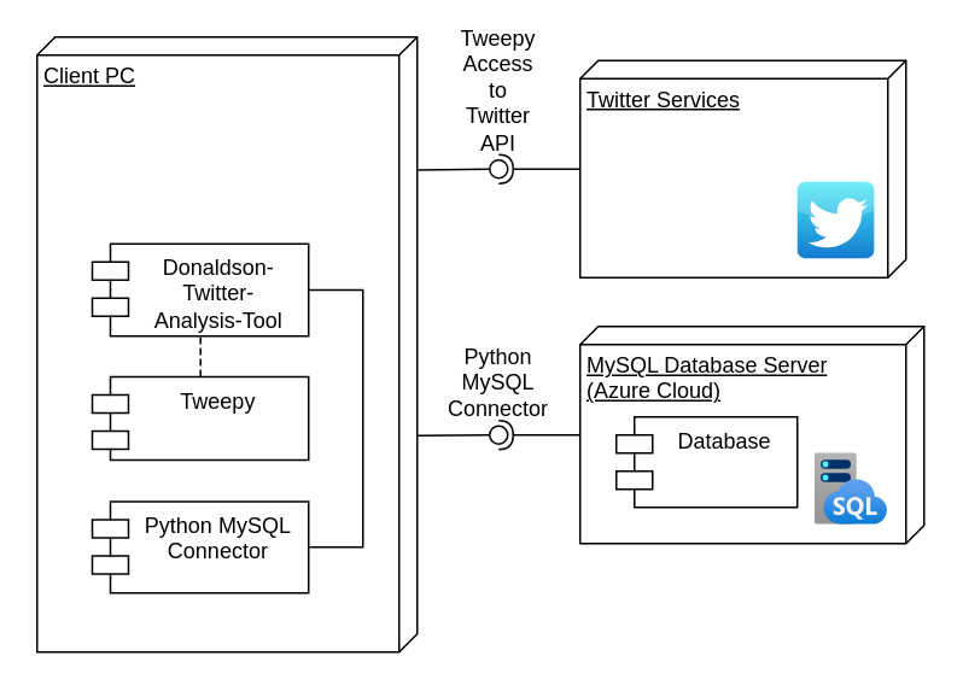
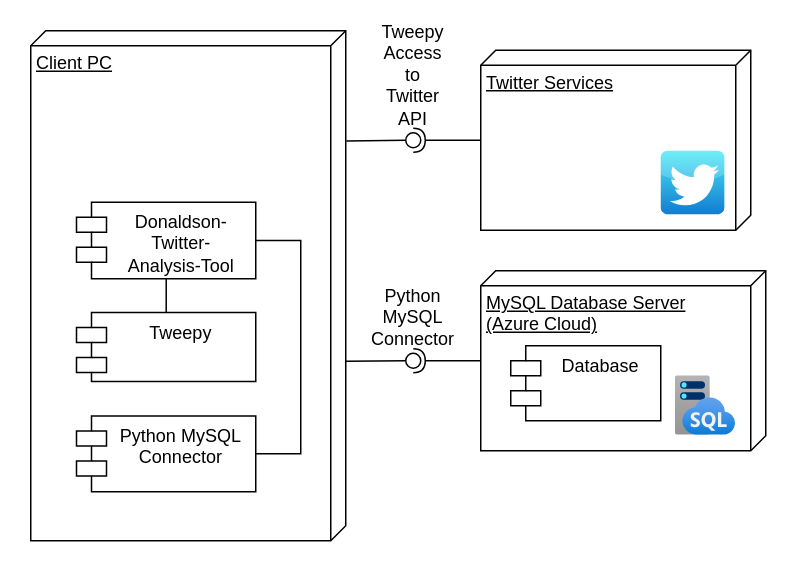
  <mxCell id="0" />
  <mxCell id="1" parent="0" />
  <mxCell id="2" value="" style="rounded=0;orthogonalLoop=1;jettySize=auto;html=1;endArrow=none;endFill=0;sketch=0;sourcePerimeterSpacing=0;targetPerimeterSpacing=0;exitX=0.648;exitY=-0.001;exitDx=0;exitDy=0;exitPerimeter=0;" parent="1" source="13" target="4" edge="1"><mxGeometry relative="1" as="geometry"><mxPoint x="340" y="280" as="sourcePoint" /></mxGeometry></mxCell>
  <mxCell id="3" value="" style="rounded=0;orthogonalLoop=1;jettySize=auto;html=1;endArrow=halfCircle;endFill=0;entryX=0.5;entryY=0.5;endSize=6;strokeWidth=1;sketch=0;" parent="1" source="10" target="4" edge="1"><mxGeometry relative="1" as="geometry"><mxPoint x="130" y="-90" as="sourcePoint" /></mxGeometry></mxCell>
  <mxCell id="4" value="Python MySQL Connector" style="ellipse;whiteSpace=wrap;html=1;align=center;aspect=fixed;resizable=0;points=[];outlineConnect=0;sketch=0;labelPosition=center;verticalLabelPosition=top;verticalAlign=bottom;" parent="1" vertex="1"><mxGeometry x="270" y="235" width="10" height="10" as="geometry" /></mxCell>
  <mxCell id="5" value="" style="rounded=0;orthogonalLoop=1;jettySize=auto;html=1;endArrow=none;endFill=0;sketch=0;sourcePerimeterSpacing=0;targetPerimeterSpacing=0;exitX=0.216;exitY=-0.002;exitDx=0;exitDy=0;exitPerimeter=0;" parent="1" source="13" target="7" edge="1"><mxGeometry relative="1" as="geometry"><mxPoint x="370" y="150" as="sourcePoint" /></mxGeometry></mxCell>
  <mxCell id="6" value="" style="rounded=0;orthogonalLoop=1;jettySize=auto;html=1;endArrow=halfCircle;endFill=0;entryX=0.5;entryY=0.5;endSize=6;strokeWidth=1;sketch=0;" parent="1" source="8" target="7" edge="1"><mxGeometry relative="1" as="geometry"><mxPoint x="450" y="65" as="sourcePoint" /></mxGeometry></mxCell>
  <mxCell id="7" value="Tweepy Access to Twitter API" style="ellipse;whiteSpace=wrap;html=1;align=center;aspect=fixed;resizable=0;points=[];outlineConnect=0;sketch=0;labelPosition=center;verticalLabelPosition=top;verticalAlign=bottom;" parent="1" vertex="1"><mxGeometry x="270" y="87.98" width="10" height="10" as="geometry" /></mxCell>
  <mxCell id="8" value="Twitter Services" style="verticalAlign=top;align=left;spacingTop=8;spacingLeft=2;spacingRight=12;shape=cube;size=10;direction=south;fontStyle=4;html=1;" parent="1" vertex="1"><mxGeometry x="320" y="32.98" width="180" height="120" as="geometry" /></mxCell>
  <mxCell id="9" value="" style="group" parent="1" vertex="1" connectable="0"><mxGeometry x="320" y="180" width="190" height="120" as="geometry" /></mxCell>
  <mxCell id="10" value="MySQL Database Server&lt;br&gt;(Azure Cloud)" style="verticalAlign=top;align=left;spacingTop=8;spacingLeft=2;spacingRight=12;shape=cube;size=10;direction=south;fontStyle=4;html=1;" parent="9" vertex="1"><mxGeometry width="190" height="120" as="geometry" /></mxCell>
  <mxCell id="11" value="Database" style="shape=module;align=left;spacingLeft=20;align=center;verticalAlign=top;" parent="9" vertex="1"><mxGeometry x="20" y="50" width="100" height="50" as="geometry" /></mxCell>
  <mxCell id="12" value="" style="aspect=fixed;html=1;points=[];align=center;image;fontSize=12;image=img/lib/azure2/databases/SQL_Managed_Instance.svg;fontFamily=Helvetica;fontColor=default;strokeColor=none;fillColor=#00BEF2;" parent="9" vertex="1"><mxGeometry x="130" y="70" width="40" height="40" as="geometry" /></mxCell>
  <mxCell id="13" value="Client PC" style="verticalAlign=top;align=left;spacingTop=8;spacingLeft=2;spacingRight=12;shape=cube;size=10;direction=south;fontStyle=4;html=1;" parent="1" vertex="1"><mxGeometry x="20" y="20" width="210" height="340" as="geometry" /></mxCell>
  <mxCell id="14" style="edgeStyle=orthogonalEdgeStyle;rounded=0;orthogonalLoop=1;jettySize=auto;html=1;endArrow=none;endFill=0;" parent="1" source="15" target="17" edge="1"><mxGeometry relative="1" as="geometry"><Array as="points"><mxPoint x="200" y="159.804" /><mxPoint x="200" y="302.029" /></Array></mxGeometry></mxCell>
  <mxCell id="15" value="Donaldson-&lt;br&gt;Twitter-&lt;br&gt;Analysis-Tool" style="shape=module;align=center;spacingLeft=20;align=center;verticalAlign=top;fontFamily=Helvetica;fontSize=12;fontColor=default;strokeColor=default;fillColor=default;html=1;" parent="1" vertex="1"><mxGeometry x="50.5" y="134.326" width="119.5" height="50.954" as="geometry" /></mxCell>
  <mxCell id="16" value="Tweepy" style="shape=module;align=left;spacingLeft=20;align=center;verticalAlign=top;" parent="1" vertex="1"><mxGeometry x="50.5" y="207.84" width="119.5" height="45.946" as="geometry" /></mxCell>
  <mxCell id="17" value="Python MySQL&#10;Connector" style="shape=module;align=left;spacingLeft=20;align=center;verticalAlign=top;" parent="1" vertex="1"><mxGeometry x="50.5" y="276.759" width="119.5" height="50.541" as="geometry" /></mxCell>
- <mxCell id="18" style="edgeStyle=orthogonalEdgeStyle;rounded=0;orthogonalLoop=1;jettySize=auto;html=1;endArrow=none;endFill=0;dashed=1;" parent="1" source="16" target="15" edge="1"><mxGeometry relative="1" as="geometry" /></mxCell>
+ <mxCell id="18" style="edgeStyle=orthogonalEdgeStyle;rounded=0;orthogonalLoop=1;jettySize=auto;html=1;endArrow=none;endFill=0;" parent="1" source="16" target="15" edge="1"><mxGeometry relative="1" as="geometry" /></mxCell>
  <mxCell id="19" value="" style="dashed=0;outlineConnect=0;html=1;align=center;labelPosition=center;verticalLabelPosition=bottom;verticalAlign=top;shape=mxgraph.webicons.twitter;fillColor=#49EAF7;gradientColor=#137BD0" parent="1" vertex="1"><mxGeometry x="440" y="100" width="42.4" height="42.4" as="geometry" /></mxCell>
